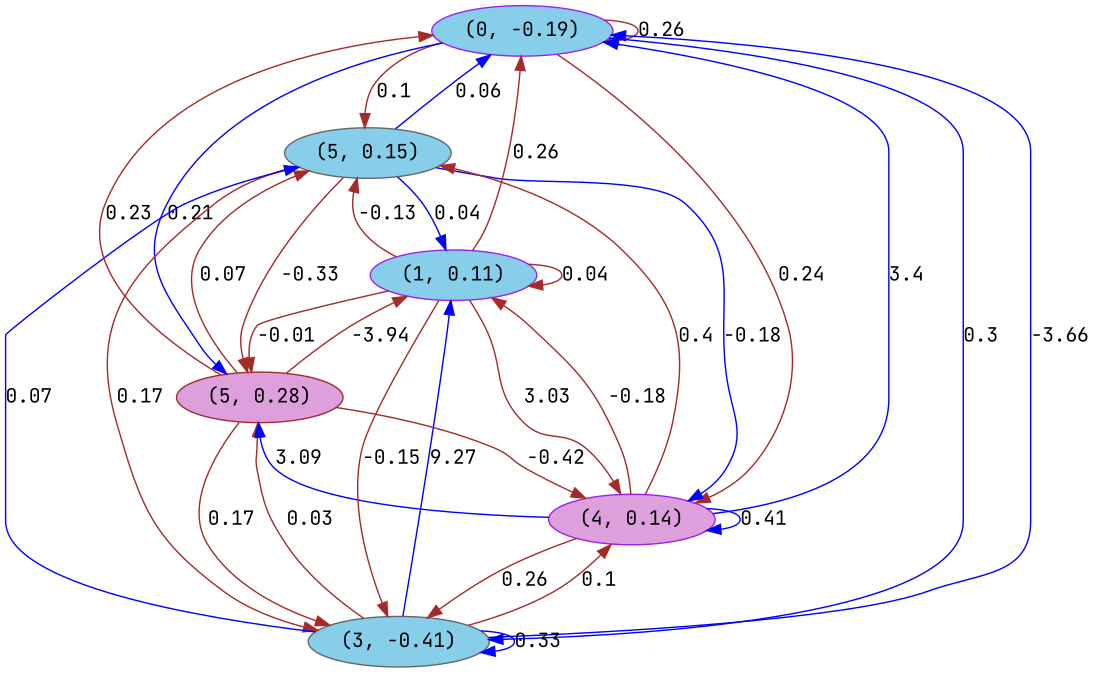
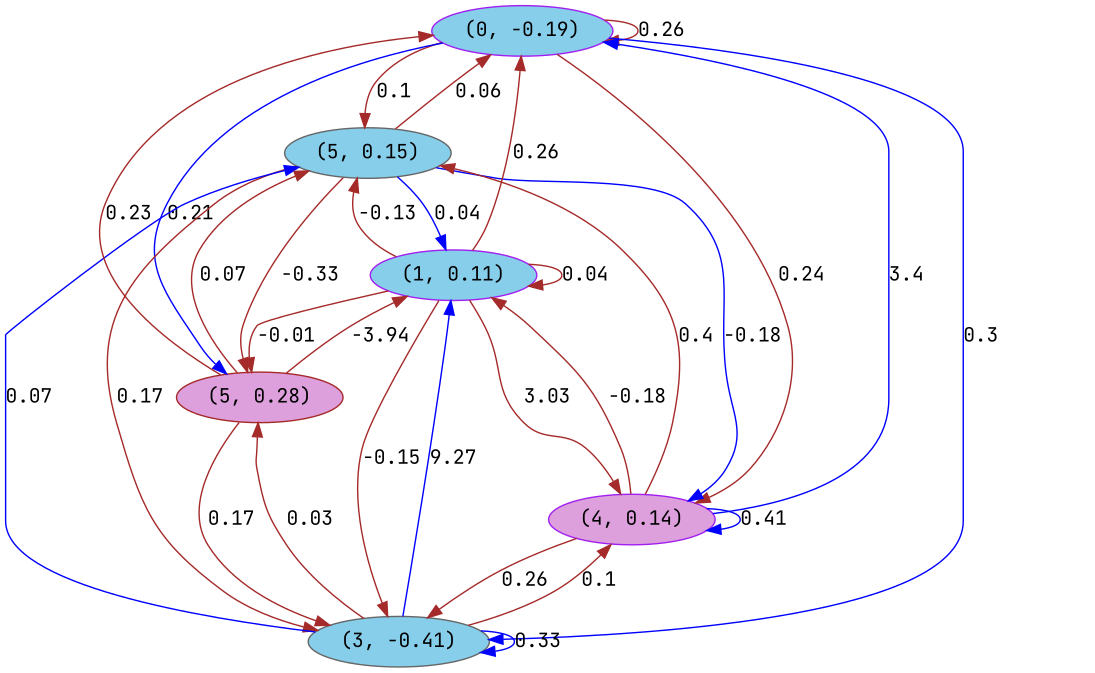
  digraph {
    fontname="JetBrains Mono"
    node [color=purple fillcolor=skyblue fontname="JetBrains Mono" style=filled]
    edge [color=brown fontname="JetBrains Mono"]
    n1 [label="(0, -0.19)"]
    n2 [color=gray40 label="(5, 0.15)"]
    n3 [color=gray40 label="(3, -0.41)"]
    n4 [fillcolor=plum label="(4, 0.14)"]
    n5 [color=brown fillcolor=plum label="(5, 0.28)"]
    n6 [label="(1, 0.11)"]
    n1 -> n1 [label=0.26]
    n1 -> n2 [label=0.1]
    n1 -> n3 [color=blue label=0.3]
    n1 -> n4 [label=0.24]
    n1 -> n5 [color=blue label=0.21]
-   n2 -> n1 [color=blue label=0.06]
+   n2 -> n1 [label=0.06]
    n2 -> n3 [label=0.17]
    n2 -> n4 [color=blue label=-0.18]
    n2 -> n5 [label=-0.33]
    n2 -> n6 [color=blue label=0.04]
-   n3 -> n1 [color=blue label=-3.66]
    n3 -> n2 [color=blue label=0.07]
    n3 -> n3 [color=blue label=0.33]
    n3 -> n4 [label=0.1]
    n3 -> n5 [label=0.03]
    n3 -> n6 [color=blue label=9.27]
    n4 -> n1 [color=blue label=3.4]
    n4 -> n2 [label=0.4]
    n4 -> n3 [label=0.26]
    n4 -> n4 [color=blue label=0.41]
-   n4 -> n5 [color=blue label=3.09]
    n4 -> n6 [label=-0.18]
    n5 -> n1 [label=0.23]
    n5 -> n2 [label=0.07]
    n5 -> n3 [label=0.17]
-   n5 -> n4 [label=-0.42]
    n5 -> n6 [label=-3.94]
    n6 -> n1 [label=0.26]
    n6 -> n2 [label=-0.13]
    n6 -> n3 [label=-0.15]
    n6 -> n4 [label=3.03]
    n6 -> n5 [label=-0.01]
    n6 -> n6 [label=0.04]
  }
